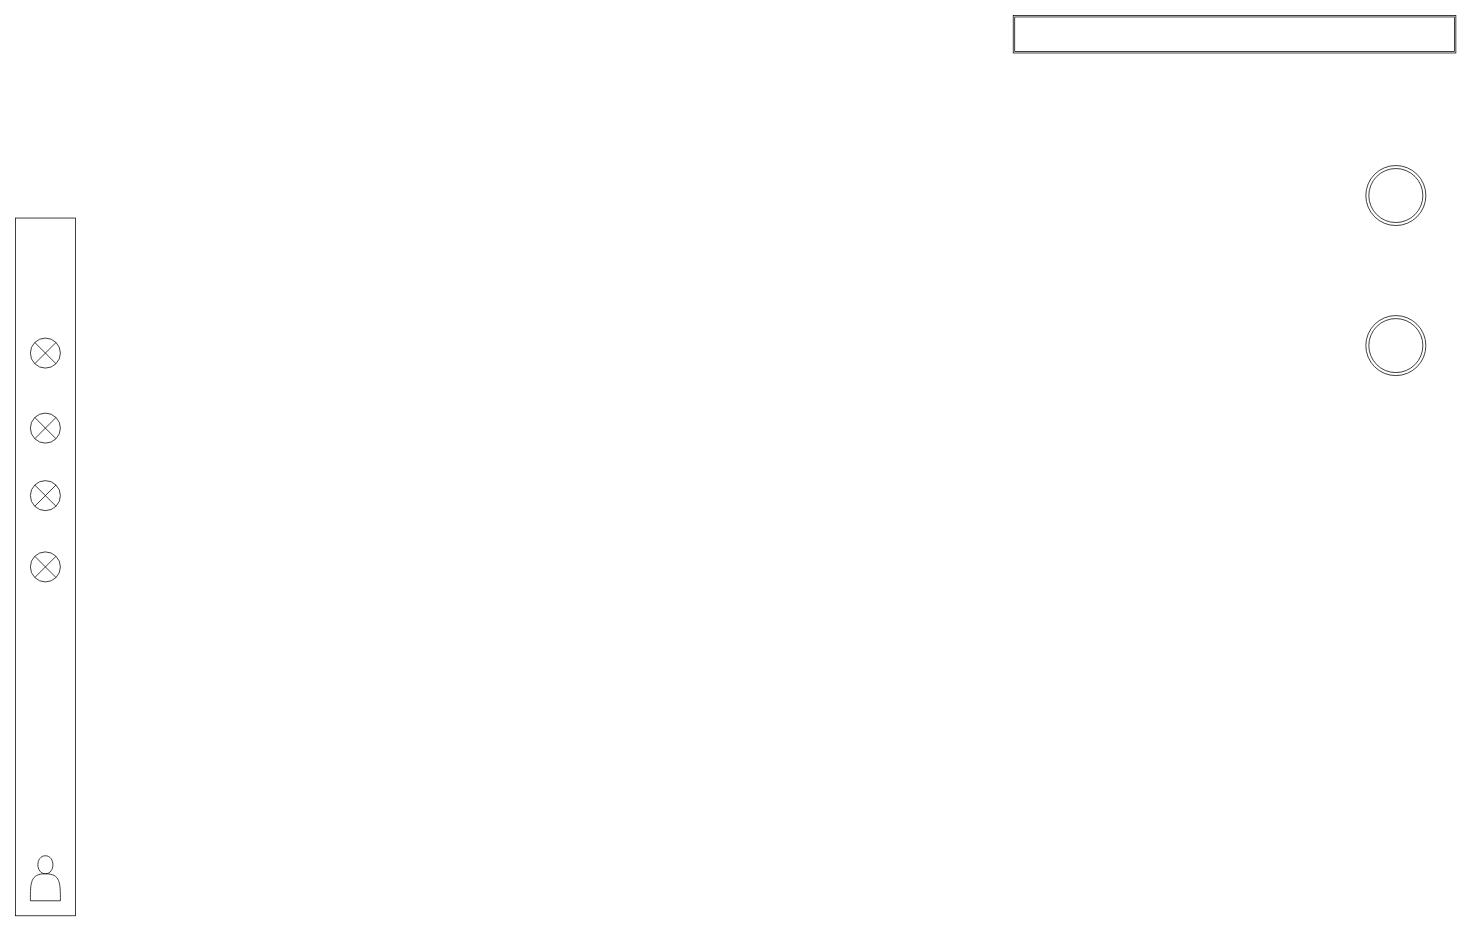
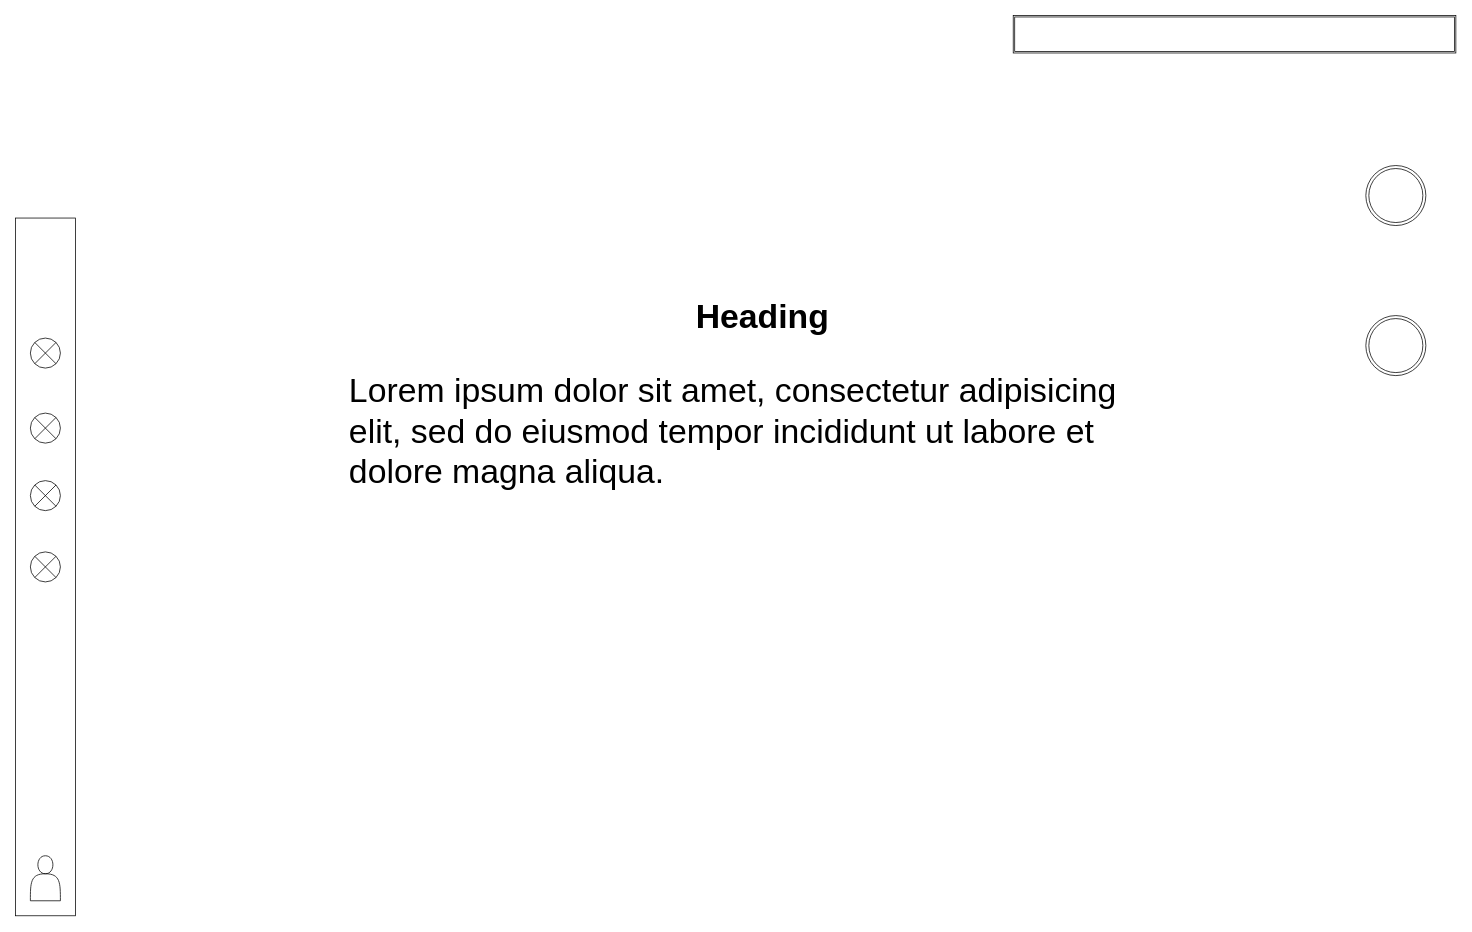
  <mxCell id="0" />
  <mxCell id="1" parent="0" />
  <mxCell id="2" value="" style="rounded=0;whiteSpace=wrap;html=1;" vertex="1" parent="1"><mxGeometry x="20" y="290" width="80" height="930" as="geometry" /></mxCell>
+ <mxCell id="3" value="&lt;h1 style=&quot;text-align: center ; font-size: 45px&quot;&gt;Heading&lt;/h1&gt;&lt;p style=&quot;font-size: 45px&quot;&gt;Lorem ipsum dolor sit amet, consectetur adipisicing elit, sed do eiusmod tempor incididunt ut labore et dolore magna aliqua.&lt;/p&gt;" style="text;html=1;strokeColor=none;fillColor=none;spacing=5;spacingTop=-20;whiteSpace=wrap;overflow=hidden;rounded=0;fontSize=45;" vertex="1" parent="1"><mxGeometry x="460" y="375" width="1110" height="360" as="geometry" /></mxCell>
  <mxCell id="4" value="" style="shape=actor;whiteSpace=wrap;html=1;fontSize=45;" vertex="1" parent="1"><mxGeometry x="40" y="1140" width="40" height="60" as="geometry" /></mxCell>
  <mxCell id="5" value="" style="shape=sumEllipse;perimeter=ellipsePerimeter;whiteSpace=wrap;html=1;backgroundOutline=1;fontSize=45;" vertex="1" parent="1"><mxGeometry x="40" y="450" width="40" height="40" as="geometry" /></mxCell>
  <mxCell id="6" value="" style="shape=sumEllipse;perimeter=ellipsePerimeter;whiteSpace=wrap;html=1;backgroundOutline=1;fontSize=45;" vertex="1" parent="1"><mxGeometry x="40" y="550" width="40" height="40" as="geometry" /></mxCell>
  <mxCell id="7" value="" style="shape=sumEllipse;perimeter=ellipsePerimeter;whiteSpace=wrap;html=1;backgroundOutline=1;fontSize=45;" vertex="1" parent="1"><mxGeometry x="40" y="640" width="40" height="40" as="geometry" /></mxCell>
  <mxCell id="8" value="" style="shape=sumEllipse;perimeter=ellipsePerimeter;whiteSpace=wrap;html=1;backgroundOutline=1;fontSize=45;" vertex="1" parent="1"><mxGeometry x="40" y="735" width="40" height="40" as="geometry" /></mxCell>
  <mxCell id="9" value="" style="ellipse;shape=doubleEllipse;whiteSpace=wrap;html=1;aspect=fixed;fontSize=45;" vertex="1" parent="1"><mxGeometry x="1820" y="220" width="80" height="80" as="geometry" /></mxCell>
  <mxCell id="10" value="" style="ellipse;shape=doubleEllipse;whiteSpace=wrap;html=1;aspect=fixed;fontSize=45;" vertex="1" parent="1"><mxGeometry x="1820" y="420" width="80" height="80" as="geometry" /></mxCell>
  <mxCell id="11" value="" style="shape=ext;double=1;rounded=0;whiteSpace=wrap;html=1;fontSize=45;" vertex="1" parent="1"><mxGeometry x="1350" y="20" width="590" height="50" as="geometry" /></mxCell>
